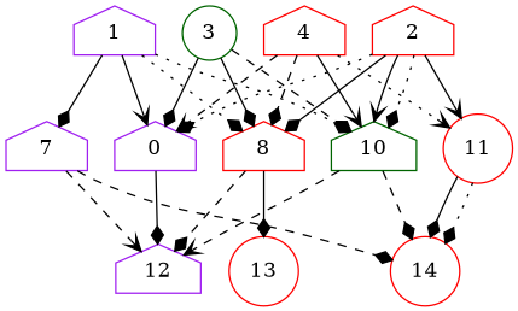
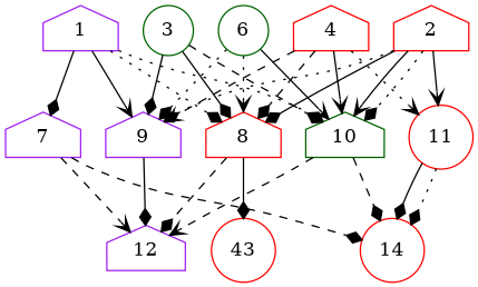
  digraph {
    node [alpha=0.05 color=red shape=house]
    edge [arrowhead=diamond style=solid]
    1 [alpha=0.17 color=purple expect_size=34166784]
    7 [alpha=0.14 color=purple expect_size=41849856]
    8 [alpha=0.01 expect_size=49198080]
-   9 [color=purple expect_size=37635072 label=0]
+   9 [color=purple expect_size=37635072]
    10 [alpha=0.07 color=darkgreen expect_size=16867328]
    12 [alpha=0.06 color=purple expect_size=25037824]
    14 [expect_size=21016576 shape=circle]
-   13 [expect_size=35033088 shape=circle]
+   13 [expect_size=35033088 shape=circle label=43]
    2 [alpha=0.04 expect_size=40159232]
    11 [alpha=0.10 expect_size=32252928 shape=circle]
    3 [alpha=0.14 color=darkgreen expect_size=41482240 shape=circle]
    4 [alpha=0.12 expect_size=13219840]
+   6 [alpha=0.17 color=darkgreen expect_size=42993664 shape=circle]
    1 -> 7
    1 -> 8 [style=dotted]
    1 -> 9 [arrowhead=vee]
    1 -> 10 [style=dotted]
    7 -> 12 [arrowhead=vee style=dashed]
    7 -> 14 [style=dashed]
    8 -> 12 [style=dashed]
    8 -> 13
    9 -> 12
    10 -> 12 [arrowhead=vee style=dashed]
    10 -> 14 [style=dashed]
    2 -> 8
    2 -> 9 [style=dotted]
    2 -> 10 [arrowhead=vee]
    2 -> 10 [style=dotted]
    2 -> 11 [arrowhead=vee]
    11 -> 14
    11 -> 14 [style=dotted]
    3 -> 8
    3 -> 9
    3 -> 10 [style=dashed]
    4 -> 8 [style=dashed]
    4 -> 9 [arrowhead=vee style=dashed]
    4 -> 10 [arrowhead=vee]
    4 -> 11 [arrowhead=vee style=dotted]
+   6 -> 8 [arrowhead=vee style=dotted]
+   6 -> 9 [style=dotted]
+   6 -> 10 [arrowhead=vee]
  }
